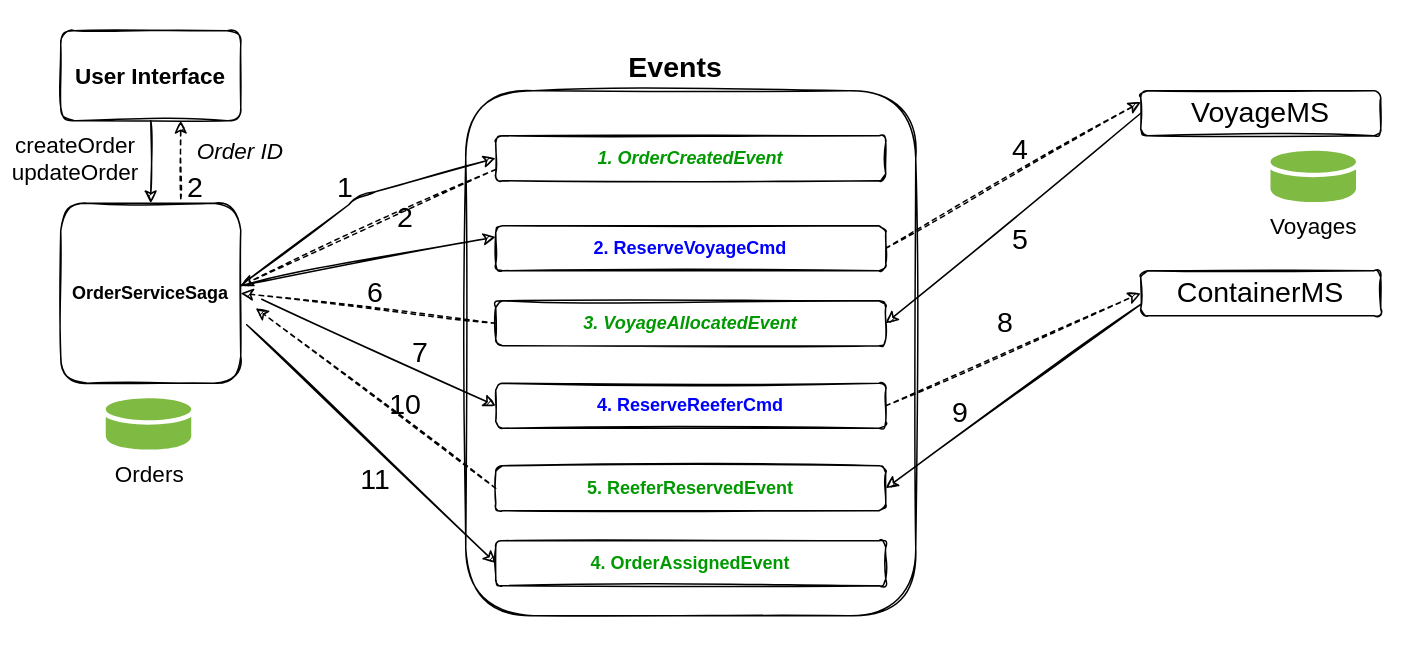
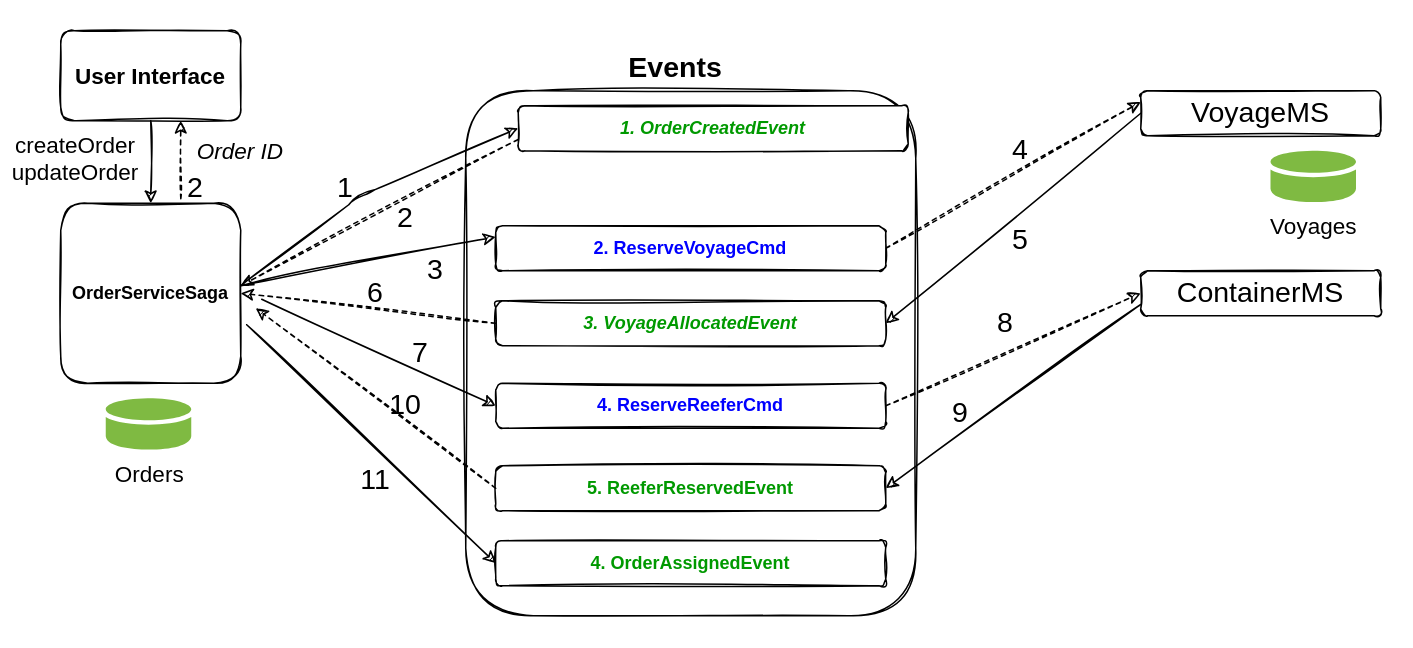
  <mxCell id="0" />
  <mxCell id="1" parent="0" />
  <mxCell id="2" value="" style="rounded=1;whiteSpace=wrap;html=1;sketch=1;" parent="1" vertex="1"><mxGeometry x="310" y="60" width="300" height="350" as="geometry" /></mxCell>
  <mxCell id="3" value="" style="whiteSpace=wrap;html=1;aspect=fixed;rounded=1;sketch=1;" parent="1" vertex="1"><mxGeometry x="40" y="135" width="120" height="120" as="geometry" /></mxCell>
  <mxCell id="4" value="&lt;b&gt;OrderServiceSaga&lt;/b&gt;" style="text;html=1;strokeColor=none;fillColor=none;align=center;verticalAlign=middle;whiteSpace=wrap;rounded=0;sketch=1;" parent="1" vertex="1"><mxGeometry x="70" y="180" width="60" height="30" as="geometry" /></mxCell>
- <mxCell id="5" value="&lt;span style=&quot;&quot;&gt;1. &lt;/span&gt;&lt;span style=&quot;&quot;&gt;OrderCreatedEvent&lt;/span&gt;" style="rounded=1;whiteSpace=wrap;html=1;sketch=1;fontStyle=3;fontColor=#009900;" parent="1" vertex="1"><mxGeometry x="330" y="90" width="260" height="30" as="geometry" /></mxCell>
+ <mxCell id="5" value="&lt;span style=&quot;&quot;&gt;1. &lt;/span&gt;&lt;span style=&quot;&quot;&gt;OrderCreatedEvent&lt;/span&gt;" style="rounded=1;whiteSpace=wrap;html=1;sketch=1;fontStyle=3;fontColor=#009900;" parent="1" vertex="1"><mxGeometry x="345" y="70" width="260" height="30" as="geometry" /></mxCell>
  <mxCell id="6" value="&lt;span style=&quot;&quot;&gt;3. &lt;/span&gt;&lt;span style=&quot;&quot;&gt;VoyageAllocatedEven&lt;/span&gt;&lt;span style=&quot;&quot;&gt;t&lt;/span&gt;" style="rounded=1;whiteSpace=wrap;html=1;sketch=1;fontStyle=3;fontColor=#009900;" parent="1" vertex="1"><mxGeometry x="330" y="200" width="260" height="30" as="geometry" /></mxCell>
  <mxCell id="7" value="5.&amp;nbsp;&lt;span style=&quot;&quot;&gt;ReeferReservedEvent&lt;/span&gt;" style="rounded=1;whiteSpace=wrap;html=1;sketch=1;fontStyle=1;fontColor=#009900;" parent="1" vertex="1"><mxGeometry x="330" y="310" width="260" height="30" as="geometry" /></mxCell>
  <mxCell id="8" value="" style="endArrow=classic;html=1;rounded=1;sketch=1;entryX=0;entryY=0.5;entryDx=0;entryDy=0;" parent="1" target="5" edge="1"><mxGeometry width="50" height="50" relative="1" as="geometry"><mxPoint x="160" y="190" as="sourcePoint" /><mxPoint x="210" y="140" as="targetPoint" /><Array as="points"><mxPoint x="240" y="130" /></Array></mxGeometry></mxCell>
  <mxCell id="9" value="&lt;b&gt;&lt;font style=&quot;font-size: 19px;&quot;&gt;Events&lt;/font&gt;&lt;/b&gt;" style="text;html=1;strokeColor=none;fillColor=none;align=center;verticalAlign=middle;whiteSpace=wrap;rounded=0;sketch=1;" parent="1" vertex="1"><mxGeometry x="420" y="30" width="60" height="30" as="geometry" /></mxCell>
  <mxCell id="10" value="VoyageMS" style="rounded=1;whiteSpace=wrap;html=1;sketch=1;fontSize=19;" parent="1" vertex="1"><mxGeometry x="760" y="60" width="160" height="30" as="geometry" /></mxCell>
  <mxCell id="11" value="ContainerMS" style="rounded=1;whiteSpace=wrap;html=1;sketch=1;fontSize=19;" parent="1" vertex="1"><mxGeometry x="760" y="180" width="160" height="30" as="geometry" /></mxCell>
  <mxCell id="12" value="" style="endArrow=classic;html=1;rounded=1;sketch=1;fontSize=19;entryX=0;entryY=0.75;entryDx=0;entryDy=0;dashed=1;exitX=0;exitY=0.75;exitDx=0;exitDy=0;" parent="1" source="5" edge="1"><mxGeometry width="50" height="50" relative="1" as="geometry"><mxPoint x="480" y="260" as="sourcePoint" /><mxPoint x="160" y="190" as="targetPoint" /></mxGeometry></mxCell>
  <mxCell id="13" value="1" style="text;html=1;strokeColor=none;fillColor=none;align=center;verticalAlign=middle;whiteSpace=wrap;rounded=0;sketch=1;fontSize=19;" parent="1" vertex="1"><mxGeometry x="210" y="115" width="40" height="20" as="geometry" /></mxCell>
  <mxCell id="14" value="2" style="text;html=1;strokeColor=none;fillColor=none;align=center;verticalAlign=middle;whiteSpace=wrap;rounded=0;sketch=1;fontSize=19;" parent="1" vertex="1"><mxGeometry x="250" y="135" width="40" height="20" as="geometry" /></mxCell>
  <mxCell id="15" value="" style="endArrow=classic;html=1;rounded=1;dashed=1;sketch=1;fontSize=19;exitX=1;exitY=0.5;exitDx=0;exitDy=0;entryX=0;entryY=0.25;entryDx=0;entryDy=0;" parent="1" source="17" target="10" edge="1"><mxGeometry width="50" height="50" relative="1" as="geometry"><mxPoint x="690" y="140" as="sourcePoint" /><mxPoint x="740" y="90" as="targetPoint" /></mxGeometry></mxCell>
  <mxCell id="16" value="" style="endArrow=classic;html=1;rounded=1;sketch=1;fontSize=19;entryX=1;entryY=0.5;entryDx=0;entryDy=0;exitX=0;exitY=0.5;exitDx=0;exitDy=0;" parent="1" source="10" target="6" edge="1"><mxGeometry width="50" height="50" relative="1" as="geometry"><mxPoint x="720" y="120" as="sourcePoint" /><mxPoint x="670" y="170" as="targetPoint" /></mxGeometry></mxCell>
  <mxCell id="17" value="&lt;span style=&quot;&quot;&gt;2. ReserveVoyageCmd&lt;/span&gt;" style="rounded=1;whiteSpace=wrap;html=1;sketch=1;fontStyle=1;fontColor=#0000FF;" parent="1" vertex="1"><mxGeometry x="330" y="150" width="260" height="30" as="geometry" /></mxCell>
  <mxCell id="18" value="" style="endArrow=classic;html=1;rounded=1;sketch=1;fontSize=19;entryX=0;entryY=0.25;entryDx=0;entryDy=0;" parent="1" target="17" edge="1"><mxGeometry width="50" height="50" relative="1" as="geometry"><mxPoint x="160" y="190" as="sourcePoint" /><mxPoint x="270" y="210" as="targetPoint" /></mxGeometry></mxCell>
  <mxCell id="19" value="" style="endArrow=classic;html=1;rounded=1;dashed=1;sketch=1;fontSize=19;exitX=0;exitY=0.5;exitDx=0;exitDy=0;entryX=1;entryY=0.5;entryDx=0;entryDy=0;" parent="1" source="6" target="3" edge="1"><mxGeometry width="50" height="50" relative="1" as="geometry"><mxPoint x="330" y="116.25" as="sourcePoint" /><mxPoint x="160" y="213.75" as="targetPoint" /></mxGeometry></mxCell>
+ <mxCell id="20" value="3" style="text;html=1;strokeColor=none;fillColor=none;align=center;verticalAlign=middle;whiteSpace=wrap;rounded=0;sketch=1;fontSize=19;" parent="1" vertex="1"><mxGeometry x="270" y="170" width="40" height="20" as="geometry" /></mxCell>
  <mxCell id="21" value="4" style="text;html=1;strokeColor=none;fillColor=none;align=center;verticalAlign=middle;whiteSpace=wrap;rounded=0;sketch=1;fontSize=19;" parent="1" vertex="1"><mxGeometry x="660" y="90" width="40" height="20" as="geometry" /></mxCell>
  <mxCell id="22" value="5" style="text;html=1;strokeColor=none;fillColor=none;align=center;verticalAlign=middle;whiteSpace=wrap;rounded=0;sketch=1;fontSize=19;" parent="1" vertex="1"><mxGeometry x="660" y="150" width="40" height="20" as="geometry" /></mxCell>
  <mxCell id="23" value="6" style="text;html=1;strokeColor=none;fillColor=none;align=center;verticalAlign=middle;whiteSpace=wrap;rounded=0;sketch=1;fontSize=19;" parent="1" vertex="1"><mxGeometry x="230" y="185" width="40" height="20" as="geometry" /></mxCell>
  <mxCell id="24" value="&lt;span style=&quot;&quot;&gt;4. ReserveReeferCmd&lt;/span&gt;" style="rounded=1;whiteSpace=wrap;html=1;sketch=1;fontStyle=1;fontColor=#0000FF;" parent="1" vertex="1"><mxGeometry x="330" y="255" width="260" height="30" as="geometry" /></mxCell>
  <mxCell id="25" value="" style="endArrow=classic;html=1;rounded=1;sketch=1;entryX=0;entryY=0.5;entryDx=0;entryDy=0;exitX=1.033;exitY=0.45;exitDx=0;exitDy=0;exitPerimeter=0;" parent="1" target="24" edge="1"><mxGeometry width="50" height="50" relative="1" as="geometry"><mxPoint x="173.96" y="199" as="sourcePoint" /><mxPoint x="340" y="335" as="targetPoint" /></mxGeometry></mxCell>
  <mxCell id="26" value="7" style="text;html=1;strokeColor=none;fillColor=none;align=center;verticalAlign=middle;whiteSpace=wrap;rounded=0;sketch=1;fontSize=19;" parent="1" vertex="1"><mxGeometry x="260" y="225" width="40" height="20" as="geometry" /></mxCell>
  <mxCell id="27" value="" style="endArrow=classic;html=1;rounded=1;dashed=1;sketch=1;fontSize=19;exitX=1;exitY=0.5;exitDx=0;exitDy=0;entryX=0;entryY=0.5;entryDx=0;entryDy=0;" parent="1" source="24" target="11" edge="1"><mxGeometry width="50" height="50" relative="1" as="geometry"><mxPoint x="600" y="175" as="sourcePoint" /><mxPoint x="770" y="77.5" as="targetPoint" /></mxGeometry></mxCell>
  <mxCell id="28" value="8" style="text;html=1;strokeColor=none;fillColor=none;align=center;verticalAlign=middle;whiteSpace=wrap;rounded=0;sketch=1;fontSize=19;" parent="1" vertex="1"><mxGeometry x="650" y="205" width="40" height="20" as="geometry" /></mxCell>
  <mxCell id="29" value="" style="endArrow=classic;html=1;rounded=1;dashed=1;sketch=1;fontSize=19;exitX=0;exitY=0.5;exitDx=0;exitDy=0;entryX=1;entryY=0.5;entryDx=0;entryDy=0;" parent="1" source="7" edge="1"><mxGeometry width="50" height="50" relative="1" as="geometry"><mxPoint x="340" y="225" as="sourcePoint" /><mxPoint x="170" y="205" as="targetPoint" /></mxGeometry></mxCell>
  <mxCell id="30" value="9" style="text;html=1;strokeColor=none;fillColor=none;align=center;verticalAlign=middle;whiteSpace=wrap;rounded=0;sketch=1;fontSize=19;" parent="1" vertex="1"><mxGeometry x="620" y="265" width="40" height="20" as="geometry" /></mxCell>
  <mxCell id="31" value="10" style="text;html=1;strokeColor=none;fillColor=none;align=center;verticalAlign=middle;whiteSpace=wrap;rounded=0;sketch=1;fontSize=19;" parent="1" vertex="1"><mxGeometry x="250" y="260" width="40" height="20" as="geometry" /></mxCell>
  <mxCell id="32" value="11" style="text;html=1;strokeColor=none;fillColor=none;align=center;verticalAlign=middle;whiteSpace=wrap;rounded=0;sketch=1;fontSize=19;" parent="1" vertex="1"><mxGeometry x="230" y="310" width="40" height="20" as="geometry" /></mxCell>
  <mxCell id="33" value="" style="endArrow=classic;html=1;rounded=1;sketch=1;fontSize=19;entryX=1;entryY=0.5;entryDx=0;entryDy=0;exitX=0;exitY=0.75;exitDx=0;exitDy=0;" parent="1" source="11" target="7" edge="1"><mxGeometry width="50" height="50" relative="1" as="geometry"><mxPoint x="770" y="85" as="sourcePoint" /><mxPoint x="600" y="225" as="targetPoint" /></mxGeometry></mxCell>
  <mxCell id="34" style="edgeStyle=orthogonalEdgeStyle;rounded=1;sketch=1;orthogonalLoop=1;jettySize=auto;html=1;labelBackgroundColor=#CC0000;fontSize=15;fontColor=#000000;" parent="1" source="35" target="3" edge="1"><mxGeometry relative="1" as="geometry" /></mxCell>
  <mxCell id="35" value="&lt;font color=&quot;#000000&quot;&gt;&lt;b&gt;User Interface&lt;/b&gt;&lt;/font&gt;" style="rounded=1;whiteSpace=wrap;html=1;sketch=1;fillStyle=hachure;fontSize=15;fontColor=#CC0000;strokeWidth=1;" parent="1" vertex="1"><mxGeometry x="40" y="20" width="120" height="60" as="geometry" /></mxCell>
  <mxCell id="36" value="createOrder&lt;br&gt;updateOrder" style="text;html=1;strokeColor=none;fillColor=none;align=center;verticalAlign=middle;whiteSpace=wrap;rounded=0;sketch=1;fillStyle=hachure;fontSize=15;fontColor=#000000;" parent="1" vertex="1"><mxGeometry x="20" y="90" width="60" height="30" as="geometry" /></mxCell>
  <mxCell id="37" value="4.&amp;nbsp;&lt;span style=&quot;&quot;&gt;OrderAssignedEvent&lt;/span&gt;" style="rounded=1;whiteSpace=wrap;html=1;sketch=1;fontStyle=1;fontColor=#009900;" parent="1" vertex="1"><mxGeometry x="330" y="360" width="260" height="30" as="geometry" /></mxCell>
  <mxCell id="38" value="" style="endArrow=classic;html=1;rounded=1;sketch=1;entryX=0;entryY=0.5;entryDx=0;entryDy=0;exitX=1.033;exitY=0.675;exitDx=0;exitDy=0;exitPerimeter=0;" parent="1" source="3" target="37" edge="1"><mxGeometry width="50" height="50" relative="1" as="geometry"><mxPoint x="183.96" y="209" as="sourcePoint" /><mxPoint x="340" y="280" as="targetPoint" /></mxGeometry></mxCell>
  <mxCell id="39" value="Orders" style="sketch=0;shadow=0;dashed=0;html=1;strokeColor=none;labelPosition=center;verticalLabelPosition=bottom;verticalAlign=top;outlineConnect=0;align=center;shape=mxgraph.office.databases.database_mini_1;fillColor=#7FBA42;rounded=1;labelBackgroundColor=#FFFFFF;fillStyle=hachure;fontSize=15;fontColor=#000000;" vertex="1" parent="1"><mxGeometry x="70" y="265" width="57" height="35" as="geometry" /></mxCell>
  <mxCell id="40" value="Voyages" style="sketch=0;shadow=0;dashed=0;html=1;strokeColor=none;labelPosition=center;verticalLabelPosition=bottom;verticalAlign=top;outlineConnect=0;align=center;shape=mxgraph.office.databases.database_mini_1;fillColor=#7FBA42;rounded=1;labelBackgroundColor=#FFFFFF;fillStyle=hachure;fontSize=15;fontColor=#000000;" vertex="1" parent="1"><mxGeometry x="846.5" y="100" width="57" height="35" as="geometry" /></mxCell>
  <mxCell id="41" value="" style="endArrow=classic;html=1;rounded=1;dashed=1;sketch=1;fontSize=19;exitX=0.667;exitY=-0.025;exitDx=0;exitDy=0;entryX=1;entryY=0.5;entryDx=0;entryDy=0;exitPerimeter=0;" edge="1" parent="1" source="3"><mxGeometry width="50" height="50" relative="1" as="geometry"><mxPoint x="280" y="200" as="sourcePoint" /><mxPoint x="120" y="80" as="targetPoint" /></mxGeometry></mxCell>
  <mxCell id="42" value="&lt;i&gt;Order ID&lt;/i&gt;" style="text;html=1;strokeColor=none;fillColor=none;align=center;verticalAlign=middle;whiteSpace=wrap;rounded=0;labelBackgroundColor=#FFFFFF;sketch=1;fillStyle=hachure;fontSize=15;fontColor=#000000;" vertex="1" parent="1"><mxGeometry x="130" y="85" width="60" height="30" as="geometry" /></mxCell>
  <mxCell id="43" value="2" style="text;html=1;strokeColor=none;fillColor=none;align=center;verticalAlign=middle;whiteSpace=wrap;rounded=0;sketch=1;fontSize=19;" vertex="1" parent="1"><mxGeometry x="110" y="115" width="40" height="20" as="geometry" /></mxCell>
